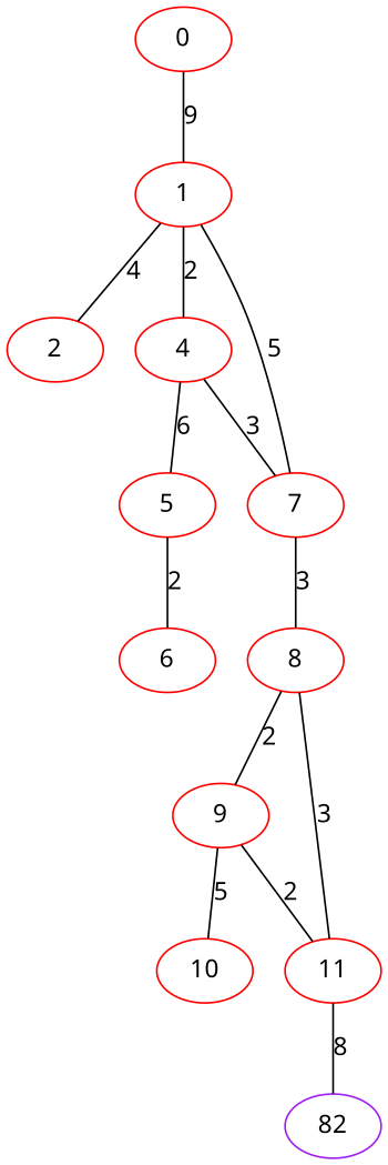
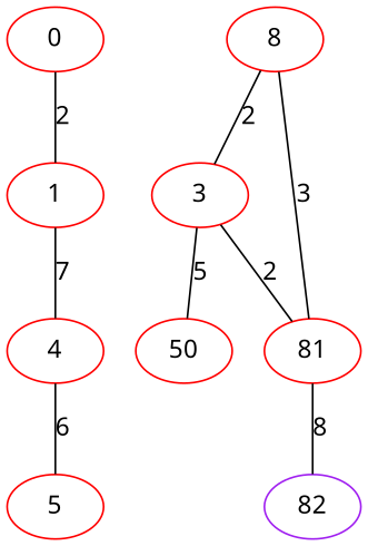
  graph {
    fontname="Noto Sans"
    node [color=red fontname="Noto Sans" weight=1]
    edge [fontname="Noto Sans"]
    0
    1
-   2
    4
-   7
    5
    8
-   9
-   11
-   6
-   10
+   9 [label=3]
+   11 [label=81]
+   10 [label=50]
    n12 [color=purple label=82 weight=4]
-   0 -- 1 [label=9]
-   1 -- 2 [label=4]
-   1 -- 4 [label=2]
-   1 -- 7 [label=5]
-   4 -- 7 [label=3]
+   0 -- 1 [label=2]
+   1 -- 4 [label=7]
    4 -- 5 [label=6]
-   7 -- 8 [label=3]
-   5 -- 6 [label=2]
    8 -- 9 [label=2]
    8 -- 11 [label=3]
    9 -- 11 [label=2]
    9 -- 10 [label=5]
    11 -- n12 [label=8]
  }
